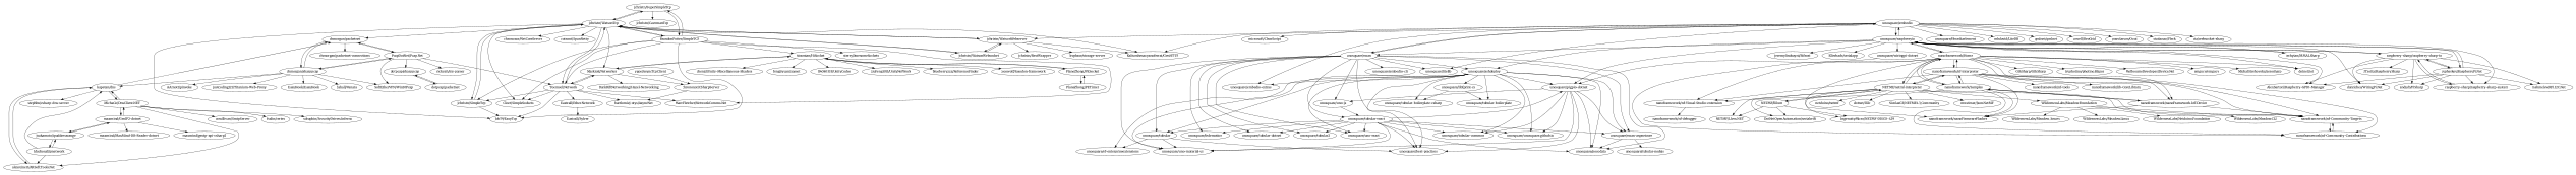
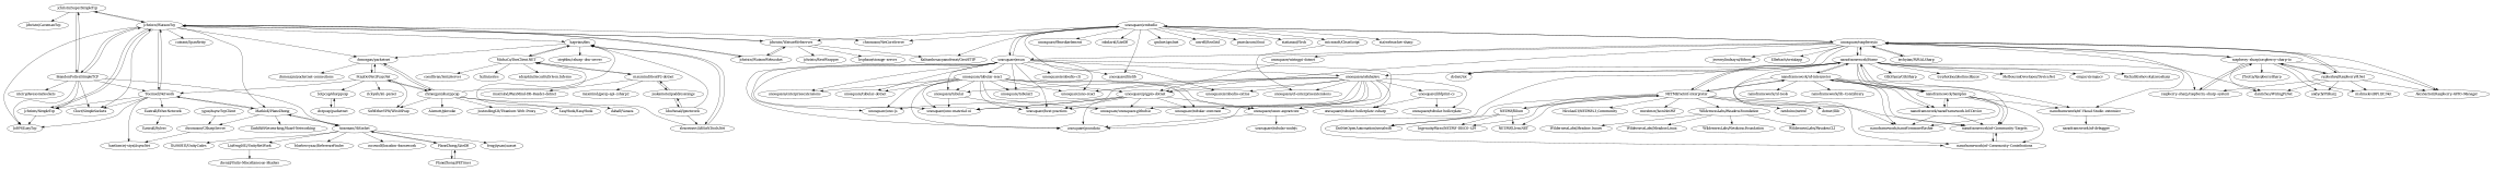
  digraph {
    fontname=Merriweather
    node [fontname=Merriweather]
    edge [fontname=Merriweather]
    "jchristn/SuperSimpleTcp" [l="25.094,15.574"]
    "jchristn/WatsonTcp" [l="25.12,15.541"]
    "jchristn/CavemanTcp" [l="25.07,15.594"]
    "BrandonPotter/SimpleTCP" [l="25.083,15.556"]
    "jchristn/SimpleTcp" [l="25.096,15.537"]
    "jchristn/WatsonWebserver" [l="25.181,15.558"]
    "Toemsel/Network" [l="25.086,15.519"]
    "jchristn/WatsonWebsocket" [l="25.155,15.546"]
    "chronoxor/NetCoreServer" [l="25.479,18.038"]
    "Job79/EasyTcp" [l="25.106,15.522"]
    "cuteant/SpanNetty" [l="23.302,19.352"]
    "Kaliumhexacyanoferrat/GenHTTP" [l="25.206,15.567"]
    "chmorgan/packetnet" [l="25.027,15.467"]
-   "MarkioE/Networker" [l="25.114,15.562"]
+   "MarkioE/Networker" [l="25.114,15.562" label="MarkioE/PlaneZhong"]
    "Cloet/SimpleSockets" [l="25.074,15.537"]
    "nterry/AwesomeSockets" [l="25.042,15.574"]
-   "MarcFletcher/NetworkComms.Net" [l="22.797,19.439"]
    "hiramtan/HiSocket" [l="25.099,15.604"]
    "kvpbase/storage-server" [l="25.199,15.537"]
    "jchristn/RestWrapper" [l="25.183,15.582"]
    "Eastrall/Ether.Network" [l="25.088,15.474"]
    "bartlomiej-stys/AsyncNet" [l="25.112,15.497"]
    "PcapDotNet/Pcap.Net" [l="25.007,15.491"]
    "chmorgan/sharppcap" [l="24.995,15.455"]
    "chmorgan/packetnet-connections" [l="25.04,15.446"]
    "chronoxor/CSharpServer" [l="25.138,15.506"]
    "DarkRiftNetworking/Hazel-Networking" [l="22.357,19.493"]
-   "PlaneZhong/PESocket" [l="25.1,15.64"]
+   "PlaneZhong/PESocket" [l="25.1,15.64" label="PlaneZhong/LiteDB"]
    "chenjd/Unity-Miscellaneous-Shaders" [l="-13.214,40.104"]
    "fengjiyuan/xasset" [l="-13.304,39.973"]
    "ll4080333/UnityCodes" [l="-13.312,40.022"]
    "LiuFeng1011/UnityNetWork" [l="25.071,15.629"]
    "blueberryzzz/ReferenceFinder" [l="-13.154,39.998"]
    "cocowolf/loxodon-framework" [l="-13.238,39.938"]
    "nanoframework/Home" [l="25.412,15.708"]
    "nanoframework/nf-interpreter" [l="25.44,15.738"]
    "nanoframework/Samples" [l="25.433,15.72"]
    "dotnet/iot" [l="25.384,18.052"]
    "nanoframework/nanoFramework.IoT.Device" [l="25.451,15.712"]
    "nanoframework/nf-Community-Targets" [l="25.423,15.737"]
    "NETMF/netmf-interpreter" [l="25.421,15.768"]
    "nanoframework/nf-Community-Contributions" [l="25.412,15.73"]
    "unosquare/raspberryio" [l="25.363,15.627"]
    "nanoframework/nf-Visual-Studio-extension" [l="25.459,15.725"]
    "nanoframework/nanoFirmwareFlasher" [l="25.439,15.701"]
    "GtkSharp/GtkSharp" [l="23.855,15.257"]
    "tryphotino/photino.Blazor" [l="26.565,14.902"]
    "MelbourneDeveloper/Device.Net" [l="-31.276,41.928"]
    "emgucv/emgucv" [l="25.5,18.237"]
    "MichalStrehovsky/zerosharp" [l="25.187,17.946"]
    "nanoframework/nf-tools" [l="25.46,15.757"]
    "nanoframework/lib-CoreLibrary" [l="25.471,15.746"]
    "NETMF/llilum" [l="25.411,15.799"]
    "netduino/netmf" [l="25.45,15.782"]
    "IngenuityMicro/NETMF-DISCO-429" [l="25.403,15.783"]
    "NETMF/Llvm.NET" [l="25.432,15.797"]
    "dotnet/llilc" [l="25.581,18.284"]
    "WildernessLabs/Meadow.Foundation" [l="25.447,15.824"]
    "DotNetOpenAutomation/serialwifi" [l="25.423,15.787"]
    "NicolasG3/NETMF4.3_Community" [l="25.397,15.764"]
    "mweimer/Json.NetMF" [l="25.388,15.778"]
    "unosquare/embedio" [l="25.284,15.59"]
    "unosquare/swan" [l="25.322,15.564"]
    "unosquare/sshdeploy" [l="25.364,15.571"]
    "unosquare/wiringpi-dotnet" [l="25.347,15.605"]
    "techyian/MMALSharp" [l="25.336,15.648"]
    "unosquare/pigpio-dotnet" [l="25.352,15.578"]
    "raspberry-sharp/raspberry-sharp-io" [l="25.412,15.625"]
    "danriches/WiringPi.Net" [l="25.388,15.607"]
    "cypherkey/RaspberryPi.Net" [l="25.393,15.626"]
    "jeremylindsayni/Bifrost" [l="25.357,15.663"]
    "raspberry-sharp/raspberry-sharp-system" [l="25.401,15.645"]
    "Ellerbach/serialapp" [l="-33.849,39.164"]
    "AlexSartori/Raspberry-GPIO-Manager" [l="25.384,15.647"]
    "nanoframework/nf-debugger" [l="25.486,15.724"]
    "WildernessLabs/Meadow.Linux" [l="25.467,15.841"]
    "WildernessLabs/Netduino.Foundation" [l="25.438,15.854"]
    "WildernessLabs/Meadow.CLI" [l="25.455,15.847"]
    "WildernessLabs/Meadow_Issues" [l="25.47,15.826"]
    "unosquare/ffmediaelement" [l="22.251,16.181"]
    "mbdavid/LiteDB" [l="25.531,18.031"]
    "unosquare/litelib" [l="25.288,15.56"]
    "qmlnet/qmlnet" [l="25.408,18.284"]
    "unvell/ReoGrid" [l="23.471,17.565"]
    "praeclarum/Ooui" [l="25.377,18.184"]
    "statianzo/Fleck" [l="25.749,18.183"]
    "unosquare/embedio-extras" [l="25.32,15.59"]
    "sta/websocket-sharp" [l="25.669,18.171"]
    "microsoft/ClearScript" [l="25.404,18.006"]
    "unosquare/tubular-react" [l="25.337,15.544"]
    "unosquare/uno-material-ui" [l="25.345,15.556"]
    "unosquare/uno-react" [l="25.337,15.574"]
    "unosquare/best-practices" [l="25.352,15.562"]
    "unosquare/pocodata" [l="25.344,15.565"]
    "unosquare/uno-js" [l="25.336,15.563"]
-   "unosquare/ledemotion" [l="25.316,15.545"]
+   "unosquare/ledemotion" [l="25.316,15.545" label="unosquare/enterpriseextensions"]
    "unosquare/tubular-dotnet" [l="25.314,15.535"]
    "unosquare/tubular" [l="25.36,15.541"]
    "unosquare/swan-aspnetcore" [l="25.352,15.55"]
    "unosquare/tubular2" [l="25.325,15.532"]
    "unosquare/embedio-cli" [l="25.301,15.546"]
    "unosquare/libfprint-cs" [l="25.396,15.558"]
    "unosquare/tubular-boilerplate" [l="25.383,15.562"]
    "unosquare/tubular-boilerplate-csharp" [l="25.388,15.571"]
    "unosquare/tubular-common" [l="25.367,15.555"]
    "unosquare/unosquare.github.io" [l="25.359,15.558"]
    "unosquare/ef-enterpriseextensions" [l="25.379,15.546"]
    "andycb/PiSharp" [l="25.433,15.634"]
    "JTrotta/RaspberrySharp" [l="25.448,15.613"]
    "mshmelev/RPi.I2C.Net" [l="25.42,15.604"]
    "Eastrall/Sylver" [l="25.095,15.446"]
    "dotpcap/sharppcap" [l="24.961,15.525"]
    "SoftEtherVPN/Win10Pcap" [l="24.967,15.479"]
    "rickyah/ini-parser" [l="22.635,19.474"]
    "kapetan/dns" [l="24.971,15.403"]
    "justcoding121/Titanium-Web-Proxy" [l="25.694,18.118"]
    "EasyHook/EasyHook" [l="-21.424,-32.121"]
    "dahall/Vanara" [l="23.682,17.555"]
    "AArnott/pinvoke" [l="23.69,17.589"]
    "PlaneZhong/PETimer" [l="25.098,15.667"]
    "dotpcap/packetnet" [l="24.937,15.54"]
    "MichaCo/DnsClient.NET" [l="24.928,15.382"]
    "alexreinert/ARSoft.Tools.Net" [l="24.959,15.38"]
    "stephbu/csharp-dns-server" [l="24.999,15.384"]
    "cosullivan/SmtpServer" [l="25.906,17.776"]
    "maxmind/GeoIP2-dotnet" [l="24.901,15.351"]
    "fszlin/certes" [l="25.767,17.699"]
    "sdrapkin/SecurityDriven.Inferno" [l="25.7,17.933"]
    "jsakamoto/ipaddressrange" [l="24.926,15.332"]
    "maxmind/MaxMind-DB-Reader-dotnet" [l="24.866,15.353"]
    "maxmind/geoip-api-csharp2" [l="24.88,15.327"]
    "lduchosal/ipnetwork" [l="24.955,15.35"]
    "unosquare/tubular-nodejs" [l="25.349,15.527"]
    "ygoe/AsyncTcpClient" [l="25.158,15.475"]
    "jchristn/SuperSimpleTcp" -> "jchristn/WatsonTcp"
    "jchristn/SuperSimpleTcp" -> "jchristn/CavemanTcp"
    "jchristn/SuperSimpleTcp" -> "BrandonPotter/SimpleTCP"
    "jchristn/WatsonTcp" -> "jchristn/SuperSimpleTcp"
    "jchristn/WatsonTcp" -> "BrandonPotter/SimpleTCP"
    "jchristn/WatsonTcp" -> "jchristn/SimpleTcp"
    "jchristn/WatsonTcp" -> "jchristn/WatsonWebserver"
    "jchristn/WatsonTcp" -> "Toemsel/Network"
    "jchristn/WatsonTcp" -> "jchristn/WatsonWebsocket"
    "jchristn/WatsonTcp" -> "chronoxor/NetCoreServer" [e=1]
    "jchristn/WatsonTcp" -> "Job79/EasyTcp"
    "jchristn/WatsonTcp" -> "cuteant/SpanNetty" [e=1]
-   "jchristn/WatsonTcp" -> "Kaliumhexacyanoferrat/GenHTTP"
+   "jchristn/WatsonTcp" -> "kapetan/dns"
    "jchristn/WatsonTcp" -> "chmorgan/packetnet"
    "jchristn/WatsonTcp" -> "MarkioE/Networker"
    "jchristn/WatsonTcp" -> "Cloet/SimpleSockets"
    "BrandonPotter/SimpleTCP" -> "jchristn/SuperSimpleTcp"
    "BrandonPotter/SimpleTCP" -> "jchristn/WatsonTcp"
    "BrandonPotter/SimpleTCP" -> "jchristn/SimpleTcp"
    "BrandonPotter/SimpleTCP" -> "Toemsel/Network"
    "BrandonPotter/SimpleTCP" -> "Job79/EasyTcp"
    "BrandonPotter/SimpleTCP" -> "Cloet/SimpleSockets"
    "BrandonPotter/SimpleTCP" -> "nterry/AwesomeSockets"
-   "BrandonPotter/SimpleTCP" -> "MarcFletcher/NetworkComms.Net" [e=1]
    "BrandonPotter/SimpleTCP" -> "hiramtan/HiSocket"
    "jchristn/SimpleTcp" -> "jchristn/WatsonTcp"
    "jchristn/SimpleTcp" -> "Job79/EasyTcp"
    "jchristn/WatsonWebserver" -> "jchristn/WatsonTcp"
    "jchristn/WatsonWebserver" -> "jchristn/WatsonWebsocket"
    "jchristn/WatsonWebserver" -> "Kaliumhexacyanoferrat/GenHTTP"
    "jchristn/WatsonWebserver" -> "kvpbase/storage-server"
    "jchristn/WatsonWebserver" -> "jchristn/RestWrapper"
    "Toemsel/Network" -> "jchristn/WatsonTcp"
    "Toemsel/Network" -> "jchristn/SimpleTcp"
    "Toemsel/Network" -> "Job79/EasyTcp"
    "Toemsel/Network" -> "MarkioE/Networker"
    "Toemsel/Network" -> "Cloet/SimpleSockets"
-   "Toemsel/Network" -> "MarcFletcher/NetworkComms.Net" [e=1]
    "Toemsel/Network" -> "Eastrall/Ether.Network"
    "Toemsel/Network" -> "bartlomiej-stys/AsyncNet"
    "jchristn/WatsonWebsocket" -> "jchristn/WatsonTcp"
    "jchristn/WatsonWebsocket" -> "jchristn/WatsonWebserver"
    "chmorgan/packetnet" -> "PcapDotNet/Pcap.Net"
    "chmorgan/packetnet" -> "chmorgan/sharppcap"
    "chmorgan/packetnet" -> "chmorgan/packetnet-connections"
    "MarkioE/Networker" -> "Toemsel/Network"
    "MarkioE/Networker" -> "hiramtan/HiSocket"
    "MarkioE/Networker" -> "chronoxor/CSharpServer"
    "MarkioE/Networker" -> "DarkRiftNetworking/Hazel-Networking" [e=1]
    "hiramtan/HiSocket" -> "MarkioE/Networker"
    "hiramtan/HiSocket" -> "PlaneZhong/PESocket"
-   "hiramtan/HiSocket" -> "chenjd/Unity-Miscellaneous-Shaders" [e=1]
+   "LiuFeng1011/UnityNetWork" -> "chenjd/Unity-Miscellaneous-Shaders" [e=1]
    "hiramtan/HiSocket" -> "fengjiyuan/xasset" [e=1]
    "hiramtan/HiSocket" -> "ll4080333/UnityCodes" [e=1]
    "hiramtan/HiSocket" -> "LiuFeng1011/UnityNetWork"
    "hiramtan/HiSocket" -> "blueberryzzz/ReferenceFinder" [e=1]
    "hiramtan/HiSocket" -> "cocowolf/loxodon-framework" [e=1]
    "Eastrall/Ether.Network" -> "Eastrall/Sylver"
    "PcapDotNet/Pcap.Net" -> "Toemsel/Network"
    "PcapDotNet/Pcap.Net" -> "chmorgan/packetnet"
    "PcapDotNet/Pcap.Net" -> "chmorgan/sharppcap"
    "PcapDotNet/Pcap.Net" -> "dotpcap/sharppcap"
    "PcapDotNet/Pcap.Net" -> "SoftEtherVPN/Win10Pcap"
    "PcapDotNet/Pcap.Net" -> "rickyah/ini-parser" [e=1]
    "chmorgan/sharppcap" -> "chmorgan/packetnet"
    "chmorgan/sharppcap" -> "PcapDotNet/Pcap.Net"
    "chmorgan/sharppcap" -> "SoftEtherVPN/Win10Pcap"
    "chmorgan/sharppcap" -> "kapetan/dns"
    "chmorgan/sharppcap" -> "justcoding121/Titanium-Web-Proxy" [e=1]
    "chmorgan/sharppcap" -> "EasyHook/EasyHook" [e=1]
    "chmorgan/sharppcap" -> "dahall/Vanara" [e=1]
    "chmorgan/sharppcap" -> "AArnott/pinvoke" [e=1]
    "chronoxor/CSharpServer" -> "bartlomiej-stys/AsyncNet"
    "PlaneZhong/PESocket" -> "hiramtan/HiSocket"
    "PlaneZhong/PESocket" -> "PlaneZhong/PETimer"
    "nanoframework/Home" -> "nanoframework/nf-interpreter"
    "nanoframework/Home" -> "nanoframework/Samples"
    "nanoframework/Home" -> "dotnet/iot" [e=1]
    "nanoframework/Home" -> "nanoframework/nanoFramework.IoT.Device"
    "nanoframework/Home" -> "nanoframework/nf-Community-Targets"
    "nanoframework/Home" -> "NETMF/netmf-interpreter"
    "nanoframework/Home" -> "nanoframework/nf-Community-Contributions"
    "nanoframework/Home" -> "unosquare/raspberryio"
    "nanoframework/Home" -> "nanoframework/nf-Visual-Studio-extension"
    "nanoframework/Home" -> "nanoframework/nanoFirmwareFlasher"
    "nanoframework/Home" -> "GtkSharp/GtkSharp" [e=1]
    "nanoframework/Home" -> "tryphotino/photino.Blazor" [e=1]
    "nanoframework/Home" -> "MelbourneDeveloper/Device.Net" [e=1]
    "nanoframework/Home" -> "emgucv/emgucv" [e=1]
    "nanoframework/Home" -> "MichalStrehovsky/zerosharp" [e=1]
    "nanoframework/nf-interpreter" -> "nanoframework/Home"
    "nanoframework/nf-interpreter" -> "nanoframework/Samples"
    "nanoframework/nf-interpreter" -> "nanoframework/nanoFramework.IoT.Device"
    "nanoframework/nf-interpreter" -> "nanoframework/nf-Community-Targets"
    "nanoframework/nf-interpreter" -> "NETMF/netmf-interpreter"
    "nanoframework/nf-interpreter" -> "nanoframework/nf-Community-Contributions"
    "nanoframework/nf-interpreter" -> "nanoframework/nf-Visual-Studio-extension"
    "nanoframework/nf-interpreter" -> "nanoframework/nanoFirmwareFlasher"
    "nanoframework/nf-interpreter" -> "nanoframework/nf-tools"
    "nanoframework/nf-interpreter" -> "nanoframework/lib-CoreLibrary"
    "nanoframework/Samples" -> "nanoframework/Home"
    "nanoframework/Samples" -> "nanoframework/nf-interpreter"
    "nanoframework/Samples" -> "nanoframework/nanoFramework.IoT.Device"
    "nanoframework/Samples" -> "nanoframework/nf-Community-Targets"
    "nanoframework/Samples" -> "nanoframework/nf-Community-Contributions"
    "nanoframework/Samples" -> "nanoframework/nf-Visual-Studio-extension"
    "nanoframework/Samples" -> "nanoframework/nanoFirmwareFlasher"
    "nanoframework/nanoFramework.IoT.Device" -> "nanoframework/Samples"
    "nanoframework/nanoFramework.IoT.Device" -> "nanoframework/nf-Community-Targets"
    "nanoframework/nanoFramework.IoT.Device" -> "nanoframework/nanoFirmwareFlasher"
    "nanoframework/nf-Community-Targets" -> "nanoframework/nf-Community-Contributions"
    "NETMF/netmf-interpreter" -> "nanoframework/Home"
    "NETMF/netmf-interpreter" -> "nanoframework/nf-interpreter"
    "NETMF/netmf-interpreter" -> "nanoframework/nf-Community-Targets"
    "NETMF/netmf-interpreter" -> "NETMF/llilum"
    "NETMF/netmf-interpreter" -> "netduino/netmf"
    "NETMF/netmf-interpreter" -> "IngenuityMicro/NETMF-DISCO-429"
    "NETMF/netmf-interpreter" -> "NETMF/Llvm.NET"
    "NETMF/netmf-interpreter" -> "dotnet/llilc" [e=1]
    "NETMF/netmf-interpreter" -> "WildernessLabs/Meadow.Foundation"
    "NETMF/netmf-interpreter" -> "DotNetOpenAutomation/serialwifi"
    "NETMF/netmf-interpreter" -> "NicolasG3/NETMF4.3_Community"
    "NETMF/netmf-interpreter" -> "mweimer/Json.NetMF"
    "nanoframework/nf-Community-Contributions" -> "nanoframework/nf-Community-Targets"
    "unosquare/raspberryio" -> "nanoframework/Home"
    "unosquare/raspberryio" -> "dotnet/iot" [e=1]
    "unosquare/raspberryio" -> "unosquare/embedio"
    "unosquare/raspberryio" -> "unosquare/swan"
    "unosquare/raspberryio" -> "unosquare/sshdeploy"
    "unosquare/raspberryio" -> "unosquare/wiringpi-dotnet"
    "unosquare/raspberryio" -> "techyian/MMALSharp"
    "unosquare/raspberryio" -> "unosquare/pigpio-dotnet"
    "unosquare/raspberryio" -> "raspberry-sharp/raspberry-sharp-io"
    "unosquare/raspberryio" -> "danriches/WiringPi.Net"
    "unosquare/raspberryio" -> "cypherkey/RaspberryPi.Net"
    "unosquare/raspberryio" -> "jeremylindsayni/Bifrost"
    "unosquare/raspberryio" -> "raspberry-sharp/raspberry-sharp-system"
    "unosquare/raspberryio" -> "Ellerbach/serialapp" [e=1]
    "unosquare/raspberryio" -> "AlexSartori/Raspberry-GPIO-Manager"
    "nanoframework/nf-Visual-Studio-extension" -> "nanoframework/nf-debugger"
    "NETMF/llilum" -> "NETMF/netmf-interpreter"
    "NETMF/llilum" -> "IngenuityMicro/NETMF-DISCO-429"
    "NETMF/llilum" -> "NETMF/Llvm.NET"
    "NETMF/llilum" -> "DotNetOpenAutomation/serialwifi"
    "WildernessLabs/Meadow.Foundation" -> "WildernessLabs/Meadow.Linux"
    "WildernessLabs/Meadow.Foundation" -> "WildernessLabs/Netduino.Foundation"
    "WildernessLabs/Meadow.Foundation" -> "WildernessLabs/Meadow.CLI"
    "WildernessLabs/Meadow.Foundation" -> "WildernessLabs/Meadow_Issues"
    "unosquare/embedio" -> "jchristn/WatsonWebserver"
+   "unosquare/embedio" -> "chronoxor/NetCoreServer" [e=1]
    "unosquare/embedio" -> "Kaliumhexacyanoferrat/GenHTTP"
    "unosquare/embedio" -> "unosquare/raspberryio"
    "unosquare/embedio" -> "unosquare/swan"
    "unosquare/embedio" -> "unosquare/ffmediaelement" [e=1]
    "unosquare/embedio" -> "mbdavid/LiteDB" [e=1]
    "unosquare/embedio" -> "unosquare/litelib"
    "unosquare/embedio" -> "qmlnet/qmlnet" [e=1]
    "unosquare/embedio" -> "unvell/ReoGrid" [e=1]
    "unosquare/embedio" -> "praeclarum/Ooui" [e=1]
    "unosquare/embedio" -> "statianzo/Fleck" [e=1]
    "unosquare/embedio" -> "unosquare/embedio-extras"
    "unosquare/embedio" -> "sta/websocket-sharp" [e=1]
    "unosquare/embedio" -> "microsoft/ClearScript" [e=1]
    "unosquare/swan" -> "unosquare/embedio"
    "unosquare/swan" -> "unosquare/sshdeploy"
    "unosquare/swan" -> "unosquare/litelib"
    "unosquare/swan" -> "unosquare/tubular-react"
    "unosquare/swan" -> "unosquare/uno-material-ui"
    "unosquare/swan" -> "unosquare/uno-react"
    "unosquare/swan" -> "unosquare/best-practices"
    "unosquare/swan" -> "unosquare/pocodata"
    "unosquare/swan" -> "unosquare/uno-js"
    "unosquare/swan" -> "unosquare/ledemotion"
    "unosquare/swan" -> "unosquare/tubular-dotnet"
    "unosquare/swan" -> "unosquare/tubular"
    "unosquare/swan" -> "unosquare/swan-aspnetcore"
    "unosquare/swan" -> "unosquare/tubular2"
    "unosquare/swan" -> "unosquare/embedio-cli"
    "unosquare/sshdeploy" -> "unosquare/pigpio-dotnet"
    "unosquare/sshdeploy" -> "unosquare/embedio-extras"
    "unosquare/sshdeploy" -> "unosquare/uno-material-ui"
    "unosquare/sshdeploy" -> "unosquare/uno-react"
    "unosquare/sshdeploy" -> "unosquare/best-practices"
    "unosquare/sshdeploy" -> "unosquare/pocodata"
    "unosquare/sshdeploy" -> "unosquare/tubular"
    "unosquare/sshdeploy" -> "unosquare/swan-aspnetcore"
    "unosquare/sshdeploy" -> "unosquare/libfprint-cs"
    "unosquare/sshdeploy" -> "unosquare/tubular-boilerplate"
    "unosquare/sshdeploy" -> "unosquare/tubular-boilerplate-csharp"
    "unosquare/sshdeploy" -> "unosquare/tubular-common"
    "unosquare/sshdeploy" -> "unosquare/unosquare.github.io"
    "unosquare/sshdeploy" -> "unosquare/ef-enterpriseextensions"
    "unosquare/wiringpi-dotnet" -> "unosquare/pigpio-dotnet"
    "techyian/MMALSharp" -> "unosquare/raspberryio"
    "unosquare/pigpio-dotnet" -> "unosquare/uno-material-ui"
    "unosquare/pigpio-dotnet" -> "unosquare/best-practices"
    "unosquare/pigpio-dotnet" -> "unosquare/pocodata"
    "unosquare/pigpio-dotnet" -> "unosquare/uno-js"
    "unosquare/pigpio-dotnet" -> "unosquare/swan-aspnetcore"
    "unosquare/pigpio-dotnet" -> "unosquare/tubular-common"
    "unosquare/pigpio-dotnet" -> "unosquare/unosquare.github.io"
    "raspberry-sharp/raspberry-sharp-io" -> "unosquare/raspberryio"
    "raspberry-sharp/raspberry-sharp-io" -> "danriches/WiringPi.Net"
    "raspberry-sharp/raspberry-sharp-io" -> "cypherkey/RaspberryPi.Net"
    "raspberry-sharp/raspberry-sharp-io" -> "raspberry-sharp/raspberry-sharp-system"
    "raspberry-sharp/raspberry-sharp-io" -> "AlexSartori/Raspberry-GPIO-Manager"
    "raspberry-sharp/raspberry-sharp-io" -> "andycb/PiSharp"
    "raspberry-sharp/raspberry-sharp-io" -> "JTrotta/RaspberrySharp"
    "raspberry-sharp/raspberry-sharp-io" -> "mshmelev/RPi.I2C.Net"
    "cypherkey/RaspberryPi.Net" -> "unosquare/raspberryio"
    "cypherkey/RaspberryPi.Net" -> "raspberry-sharp/raspberry-sharp-io"
    "cypherkey/RaspberryPi.Net" -> "danriches/WiringPi.Net"
    "cypherkey/RaspberryPi.Net" -> "raspberry-sharp/raspberry-sharp-system"
    "cypherkey/RaspberryPi.Net" -> "AlexSartori/Raspberry-GPIO-Manager"
    "cypherkey/RaspberryPi.Net" -> "andycb/PiSharp"
    "cypherkey/RaspberryPi.Net" -> "mshmelev/RPi.I2C.Net"
    "raspberry-sharp/raspberry-sharp-system" -> "raspberry-sharp/raspberry-sharp-io"
    "unosquare/tubular-react" -> "unosquare/pigpio-dotnet"
    "unosquare/tubular-react" -> "unosquare/uno-material-ui"
    "unosquare/tubular-react" -> "unosquare/uno-react"
    "unosquare/tubular-react" -> "unosquare/best-practices"
    "unosquare/tubular-react" -> "unosquare/pocodata"
-   "unosquare/uno-js" -> "unosquare/tubular-react"
+   "unosquare/tubular-react" -> "unosquare/uno-js"
    "unosquare/tubular-react" -> "unosquare/ledemotion"
    "unosquare/tubular-react" -> "unosquare/tubular-dotnet"
    "unosquare/tubular-react" -> "unosquare/tubular"
    "unosquare/tubular-react" -> "unosquare/swan-aspnetcore"
    "unosquare/tubular-react" -> "unosquare/tubular2"
    "unosquare/tubular-react" -> "unosquare/tubular-common"
    "unosquare/tubular-react" -> "unosquare/unosquare.github.io"
    "unosquare/tubular" -> "unosquare/uno-material-ui"
    "unosquare/tubular" -> "unosquare/best-practices"
-   "unosquare/tubular" -> "unosquare/ef-enterpriseextensions"
+   "microsoft/ClearScript" -> "unosquare/ef-enterpriseextensions"
    "unosquare/swan-aspnetcore" -> "unosquare/pocodata"
    "unosquare/swan-aspnetcore" -> "unosquare/tubular-nodejs"
    "unosquare/libfprint-cs" -> "unosquare/tubular-boilerplate"
    "unosquare/libfprint-cs" -> "unosquare/tubular-boilerplate-csharp"
    "dotpcap/sharppcap" -> "dotpcap/packetnet"
    "kapetan/dns" -> "chmorgan/packetnet"
    "kapetan/dns" -> "MichaCo/DnsClient.NET"
    "kapetan/dns" -> "alexreinert/ARSoft.Tools.Net"
    "kapetan/dns" -> "stephbu/csharp-dns-server"
    "PlaneZhong/PETimer" -> "PlaneZhong/PESocket"
    "dotpcap/packetnet" -> "dotpcap/sharppcap"
    "MichaCo/DnsClient.NET" -> "kapetan/dns"
-   "MichaCo/DnsClient.NET" -> "alexreinert/ARSoft.Tools.Net"
+   "alexreinert/ARSoft.Tools.Net" -> "MichaCo/DnsClient.NET"
    "MichaCo/DnsClient.NET" -> "cosullivan/SmtpServer" [e=1]
    "MichaCo/DnsClient.NET" -> "maxmind/GeoIP2-dotnet"
    "MichaCo/DnsClient.NET" -> "fszlin/certes" [e=1]
    "MichaCo/DnsClient.NET" -> "sdrapkin/SecurityDriven.Inferno" [e=1]
    "alexreinert/ARSoft.Tools.Net" -> "kapetan/dns"
    "maxmind/GeoIP2-dotnet" -> "MichaCo/DnsClient.NET"
    "maxmind/GeoIP2-dotnet" -> "jsakamoto/ipaddressrange"
    "maxmind/GeoIP2-dotnet" -> "maxmind/MaxMind-DB-Reader-dotnet"
    "maxmind/GeoIP2-dotnet" -> "maxmind/geoip-api-csharp2"
    "jsakamoto/ipaddressrange" -> "maxmind/GeoIP2-dotnet"
    "jsakamoto/ipaddressrange" -> "lduchosal/ipnetwork"
    "lduchosal/ipnetwork" -> "kapetan/dns"
    "lduchosal/ipnetwork" -> "alexreinert/ARSoft.Tools.Net"
    "lduchosal/ipnetwork" -> "jsakamoto/ipaddressrange"
    "ygoe/AsyncTcpClient" -> "chronoxor/CSharpServer"
  }
